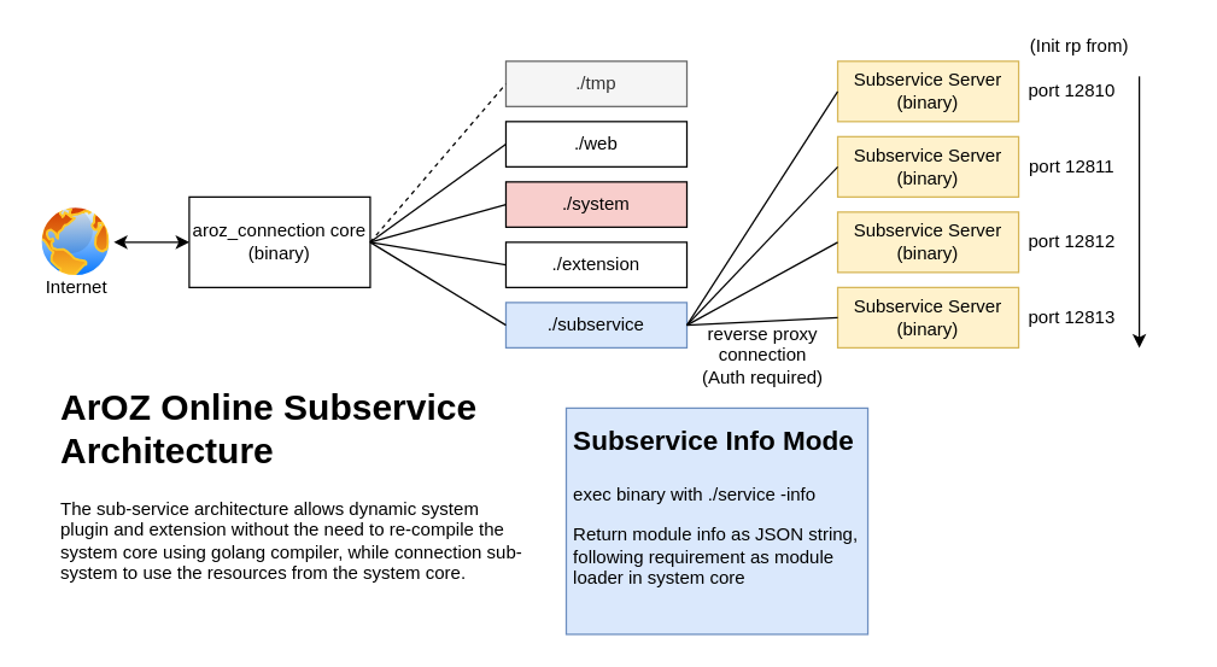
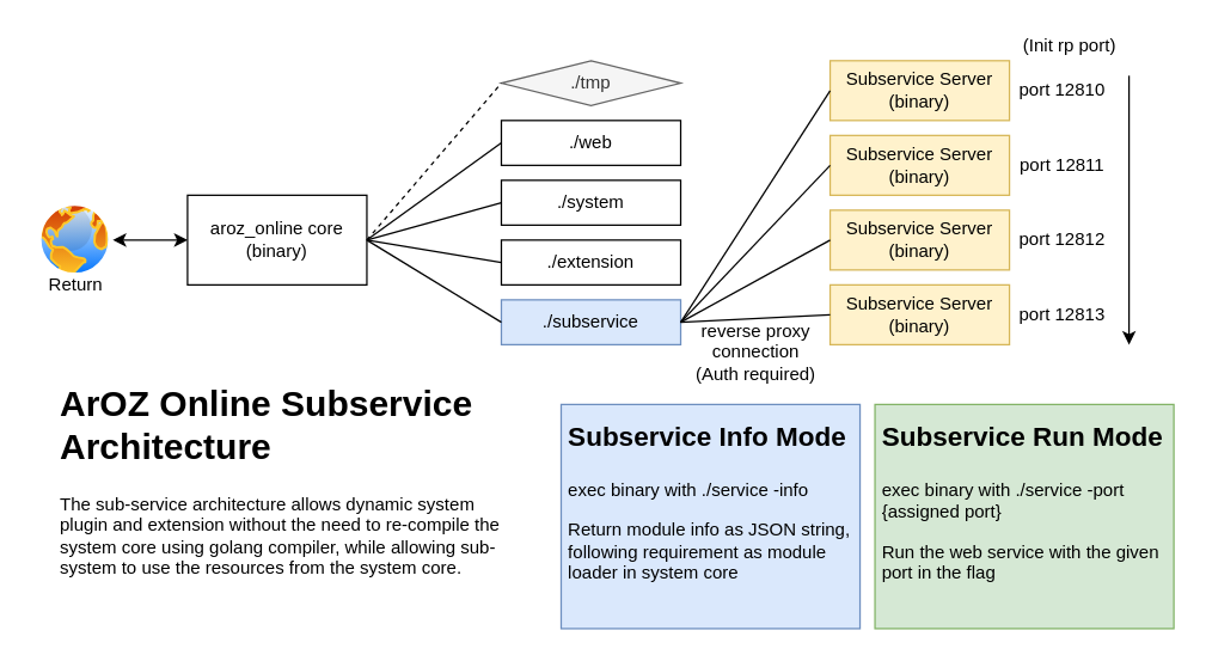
  <mxCell id="0" />
  <mxCell id="1" parent="0" />
- <mxCell id="2" value="aroz_connection core&lt;br&gt;(binary)" style="rounded=0;whiteSpace=wrap;html=1;" vertex="1" parent="1"><mxGeometry x="125" y="130" width="120" height="60" as="geometry" /></mxCell>
+ <mxCell id="2" value="aroz_online core&lt;br&gt;(binary)" style="rounded=0;whiteSpace=wrap;html=1;" vertex="1" parent="1"><mxGeometry x="125" y="130" width="120" height="60" as="geometry" /></mxCell>
  <mxCell id="3" value="./web" style="rounded=0;whiteSpace=wrap;html=1;" vertex="1" parent="1"><mxGeometry x="335" y="80" width="120" height="30" as="geometry" /></mxCell>
- <mxCell id="4" value="./system" style="rounded=0;whiteSpace=wrap;html=1;fillColor=#f8cecc;" vertex="1" parent="1"><mxGeometry x="335" y="120" width="120" height="30" as="geometry" /></mxCell>
+ <mxCell id="4" value="./system" style="rounded=0;whiteSpace=wrap;html=1;" vertex="1" parent="1"><mxGeometry x="335" y="120" width="120" height="30" as="geometry" /></mxCell>
  <mxCell id="5" value="./extension" style="rounded=0;whiteSpace=wrap;html=1;" vertex="1" parent="1"><mxGeometry x="335" y="160" width="120" height="30" as="geometry" /></mxCell>
- <mxCell id="6" value="./tmp" style="rounded=0;whiteSpace=wrap;html=1;fillColor=#f5f5f5;strokeColor=#666666;fontColor=#333333;" vertex="1" parent="1"><mxGeometry x="335" y="40" width="120" height="30" as="geometry" /></mxCell>
+ <mxCell id="6" value="./tmp" style="rhombus;whiteSpace=wrap;html=1;fillColor=#f5f5f5;strokeColor=#666666;fontColor=#333333;" vertex="1" parent="1"><mxGeometry x="335" y="40" width="120" height="30" as="geometry" /></mxCell>
  <mxCell id="7" value="./subservice" style="rounded=0;whiteSpace=wrap;html=1;fillColor=#dae8fc;strokeColor=#6c8ebf;" vertex="1" parent="1"><mxGeometry x="335" y="200" width="120" height="30" as="geometry" /></mxCell>
  <mxCell id="8" value="" style="endArrow=none;html=1;exitX=1;exitY=0.5;exitDx=0;exitDy=0;entryX=0;entryY=0.5;entryDx=0;entryDy=0;dashed=1;" edge="1" parent="1" source="2" target="6"><mxGeometry width="50" height="50" relative="1" as="geometry"><mxPoint x="255" y="170" as="sourcePoint" /><mxPoint x="305" y="120" as="targetPoint" /></mxGeometry></mxCell>
  <mxCell id="9" value="" style="endArrow=none;html=1;exitX=1;exitY=0.5;exitDx=0;exitDy=0;entryX=0;entryY=0.5;entryDx=0;entryDy=0;" edge="1" parent="1" source="2" target="3"><mxGeometry width="50" height="50" relative="1" as="geometry"><mxPoint x="255" y="170" as="sourcePoint" /><mxPoint x="345" y="65" as="targetPoint" /></mxGeometry></mxCell>
  <mxCell id="10" value="" style="endArrow=none;html=1;exitX=1;exitY=0.5;exitDx=0;exitDy=0;entryX=0;entryY=0.5;entryDx=0;entryDy=0;" edge="1" parent="1" source="2" target="4"><mxGeometry width="50" height="50" relative="1" as="geometry"><mxPoint x="265" y="180" as="sourcePoint" /><mxPoint x="355" y="75" as="targetPoint" /></mxGeometry></mxCell>
  <mxCell id="11" value="" style="endArrow=none;html=1;entryX=0;entryY=0.5;entryDx=0;entryDy=0;" edge="1" parent="1" target="5"><mxGeometry width="50" height="50" relative="1" as="geometry"><mxPoint x="245" y="160" as="sourcePoint" /><mxPoint x="365" y="85" as="targetPoint" /></mxGeometry></mxCell>
  <mxCell id="12" value="" style="endArrow=none;html=1;entryX=0;entryY=0.5;entryDx=0;entryDy=0;" edge="1" parent="1" target="7"><mxGeometry width="50" height="50" relative="1" as="geometry"><mxPoint x="245" y="160" as="sourcePoint" /><mxPoint x="375" y="95" as="targetPoint" /></mxGeometry></mxCell>
  <mxCell id="13" value="Subservice Server&lt;br&gt;(binary)" style="rounded=0;whiteSpace=wrap;html=1;fillColor=#fff2cc;strokeColor=#d6b656;" vertex="1" parent="1"><mxGeometry x="555" y="40" width="120" height="40" as="geometry" /></mxCell>
  <mxCell id="14" value="Subservice Server&lt;br&gt;(binary)" style="rounded=0;whiteSpace=wrap;html=1;fillColor=#fff2cc;strokeColor=#d6b656;" vertex="1" parent="1"><mxGeometry x="555" y="90" width="120" height="40" as="geometry" /></mxCell>
  <mxCell id="15" value="Subservice Server&lt;br&gt;(binary)" style="rounded=0;whiteSpace=wrap;html=1;fillColor=#fff2cc;strokeColor=#d6b656;" vertex="1" parent="1"><mxGeometry x="555" y="140" width="120" height="40" as="geometry" /></mxCell>
  <mxCell id="16" value="Subservice Server&lt;br&gt;(binary)" style="rounded=0;whiteSpace=wrap;html=1;fillColor=#fff2cc;strokeColor=#d6b656;" vertex="1" parent="1"><mxGeometry x="555" y="190" width="120" height="40" as="geometry" /></mxCell>
  <mxCell id="17" value="" style="endArrow=none;html=1;entryX=0;entryY=0.5;entryDx=0;entryDy=0;exitX=1;exitY=0.5;exitDx=0;exitDy=0;" edge="1" parent="1" source="7" target="13"><mxGeometry width="50" height="50" relative="1" as="geometry"><mxPoint x="255" y="170" as="sourcePoint" /><mxPoint x="345" y="225" as="targetPoint" /></mxGeometry></mxCell>
  <mxCell id="18" value="" style="endArrow=none;html=1;entryX=0;entryY=0.5;entryDx=0;entryDy=0;exitX=1;exitY=0.5;exitDx=0;exitDy=0;" edge="1" parent="1" source="7" target="14"><mxGeometry width="50" height="50" relative="1" as="geometry"><mxPoint x="465" y="225" as="sourcePoint" /><mxPoint x="565" y="70" as="targetPoint" /></mxGeometry></mxCell>
  <mxCell id="19" value="" style="endArrow=none;html=1;entryX=0;entryY=0.5;entryDx=0;entryDy=0;exitX=1;exitY=0.5;exitDx=0;exitDy=0;" edge="1" parent="1" source="7" target="15"><mxGeometry width="50" height="50" relative="1" as="geometry"><mxPoint x="475" y="235" as="sourcePoint" /><mxPoint x="575" y="80" as="targetPoint" /></mxGeometry></mxCell>
  <mxCell id="20" value="" style="endArrow=none;html=1;entryX=0;entryY=0.5;entryDx=0;entryDy=0;exitX=1;exitY=0.5;exitDx=0;exitDy=0;" edge="1" parent="1" source="7" target="16"><mxGeometry width="50" height="50" relative="1" as="geometry"><mxPoint x="485" y="245" as="sourcePoint" /><mxPoint x="585" y="90" as="targetPoint" /></mxGeometry></mxCell>
  <mxCell id="21" value="port 12810" style="text;html=1;align=center;verticalAlign=middle;resizable=0;points=[];;autosize=1;" vertex="1" parent="1"><mxGeometry x="675" y="50" width="70" height="20" as="geometry" /></mxCell>
  <mxCell id="22" value="port 12811" style="text;html=1;align=center;verticalAlign=middle;resizable=0;points=[];;autosize=1;" vertex="1" parent="1"><mxGeometry x="675" y="100" width="70" height="20" as="geometry" /></mxCell>
  <mxCell id="23" value="port 12812" style="text;html=1;align=center;verticalAlign=middle;resizable=0;points=[];;autosize=1;" vertex="1" parent="1"><mxGeometry x="675" y="150" width="70" height="20" as="geometry" /></mxCell>
  <mxCell id="24" value="port 12813" style="text;html=1;align=center;verticalAlign=middle;resizable=0;points=[];;autosize=1;" vertex="1" parent="1"><mxGeometry x="675" y="200" width="70" height="20" as="geometry" /></mxCell>
- <mxCell id="25" value="(Init rp from)" style="text;html=1;align=center;verticalAlign=middle;resizable=0;points=[];;autosize=1;" vertex="1" parent="1"><mxGeometry x="675" y="20" width="80" height="20" as="geometry" /></mxCell>
+ <mxCell id="25" value="(Init rp port)" style="text;html=1;align=center;verticalAlign=middle;resizable=0;points=[];;autosize=1;" vertex="1" parent="1"><mxGeometry x="675" y="20" width="80" height="20" as="geometry" /></mxCell>
  <mxCell id="26" value="" style="endArrow=classic;html=1;" edge="1" parent="1"><mxGeometry width="50" height="50" relative="1" as="geometry"><mxPoint x="755" y="50" as="sourcePoint" /><mxPoint x="755" y="230" as="targetPoint" /></mxGeometry></mxCell>
  <mxCell id="27" value="reverse proxy&lt;br&gt;connection&lt;br&gt;(Auth required)" style="text;html=1;align=center;verticalAlign=middle;resizable=0;points=[];;autosize=1;" vertex="1" parent="1"><mxGeometry x="455" y="210" width="100" height="50" as="geometry" /></mxCell>
- <mxCell id="28" value="&lt;h1&gt;ArOZ Online Subservice Architecture&lt;/h1&gt;&lt;p&gt;The sub-service architecture allows dynamic system plugin and extension without the need to re-compile the system core using golang compiler, while connection sub-system to use the resources from the system core.&lt;br&gt;&lt;/p&gt;" style="text;html=1;strokeColor=none;fillColor=none;spacing=5;spacingTop=-20;whiteSpace=wrap;overflow=hidden;rounded=0;" vertex="1" parent="1"><mxGeometry x="35" y="250" width="320" height="140" as="geometry" /></mxCell>
+ <mxCell id="28" value="&lt;h1&gt;ArOZ Online Subservice Architecture&lt;/h1&gt;&lt;p&gt;The sub-service architecture allows dynamic system plugin and extension without the need to re-compile the system core using golang compiler, while allowing sub-system to use the resources from the system core.&lt;br&gt;&lt;/p&gt;" style="text;html=1;strokeColor=none;fillColor=none;spacing=5;spacingTop=-20;whiteSpace=wrap;overflow=hidden;rounded=0;" vertex="1" parent="1"><mxGeometry x="35" y="250" width="320" height="140" as="geometry" /></mxCell>
  <mxCell id="29" value="" style="endArrow=classic;startArrow=classic;html=1;entryX=0;entryY=0.5;entryDx=0;entryDy=0;" edge="1" parent="1" target="2"><mxGeometry width="50" height="50" relative="1" as="geometry"><mxPoint x="75" y="160" as="sourcePoint" /><mxPoint x="75" y="170" as="targetPoint" /></mxGeometry></mxCell>
  <mxCell id="30" value="" style="aspect=fixed;perimeter=ellipsePerimeter;html=1;align=center;shadow=0;dashed=0;spacingTop=3;image;image=img/lib/active_directory/internet_globe.svg;" vertex="1" parent="1"><mxGeometry x="25" y="135" width="50" height="50" as="geometry" /></mxCell>
- <mxCell id="31" value="Internet" style="text;html=1;align=center;verticalAlign=middle;resizable=0;points=[];;autosize=1;" vertex="1" parent="1"><mxGeometry x="20" y="180" width="60" height="20" as="geometry" /></mxCell>
+ <mxCell id="31" value="Return" style="text;html=1;align=center;verticalAlign=middle;resizable=0;points=[];;autosize=1;" vertex="1" parent="1"><mxGeometry x="20" y="180" width="60" height="20" as="geometry" /></mxCell>
  <mxCell id="32" value="&lt;h1&gt;&lt;span style=&quot;font-size: 18px&quot;&gt;Subservice Info Mode&lt;/span&gt;&lt;/h1&gt;&lt;p&gt;exec binary with ./service -info&lt;/p&gt;&lt;p&gt;Return module info as JSON string, following requirement as module loader in system core&lt;/p&gt;" style="text;html=1;spacing=5;spacingTop=-20;whiteSpace=wrap;overflow=hidden;rounded=0;fillColor=#dae8fc;strokeColor=#6c8ebf;" vertex="1" parent="1"><mxGeometry x="375" y="270" width="200" height="150" as="geometry" /></mxCell>
+ <mxCell id="33" value="&lt;h1&gt;&lt;span style=&quot;font-size: 18px&quot;&gt;Subservice Run Mode&lt;/span&gt;&lt;/h1&gt;&lt;p&gt;exec binary with ./service -port {assigned port}&amp;nbsp;&lt;/p&gt;&lt;p&gt;Run the web service with the given port in the flag&lt;/p&gt;" style="text;html=1;spacing=5;spacingTop=-20;whiteSpace=wrap;overflow=hidden;rounded=0;fillColor=#d5e8d4;strokeColor=#82b366;" vertex="1" parent="1"><mxGeometry x="585" y="270" width="200" height="150" as="geometry" /></mxCell>
